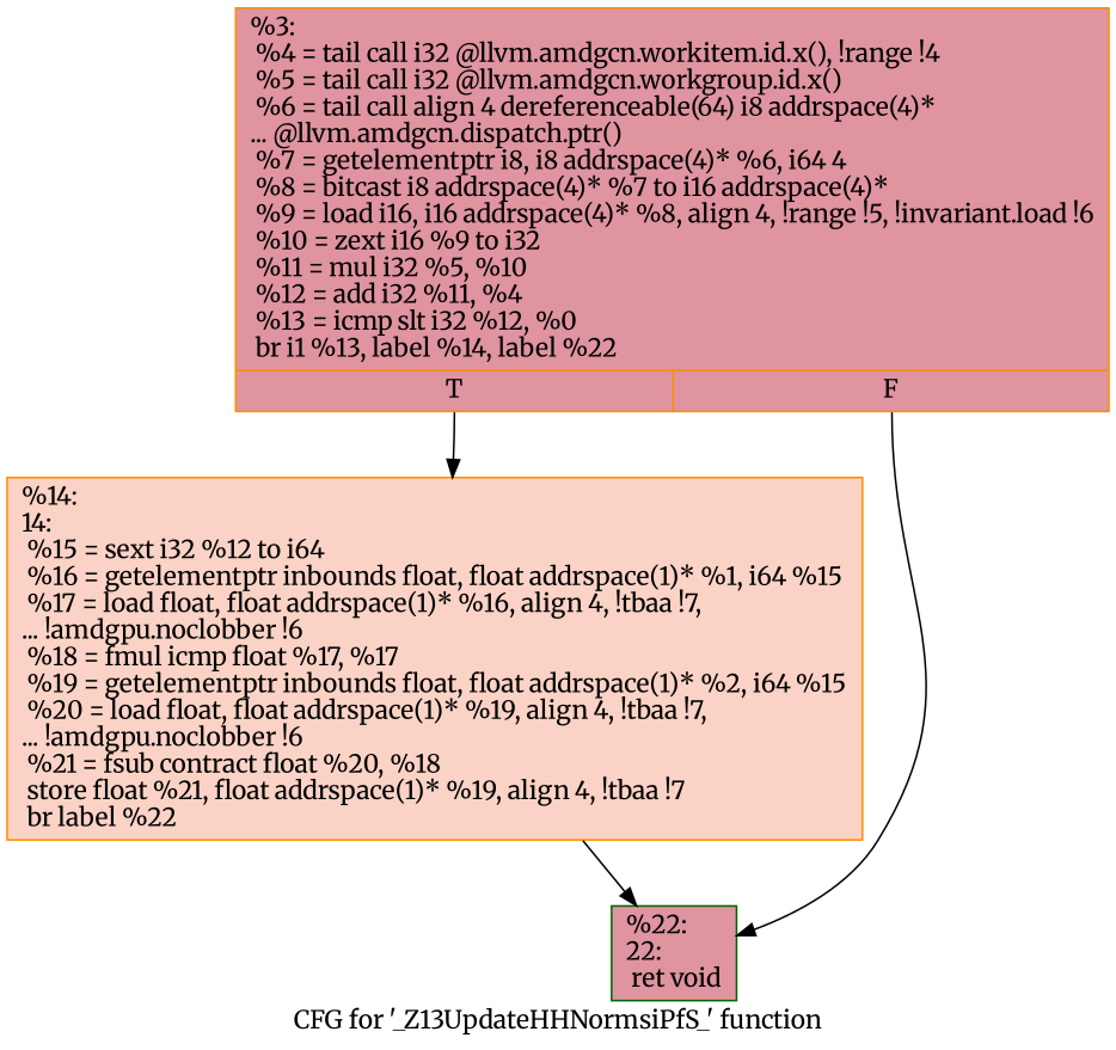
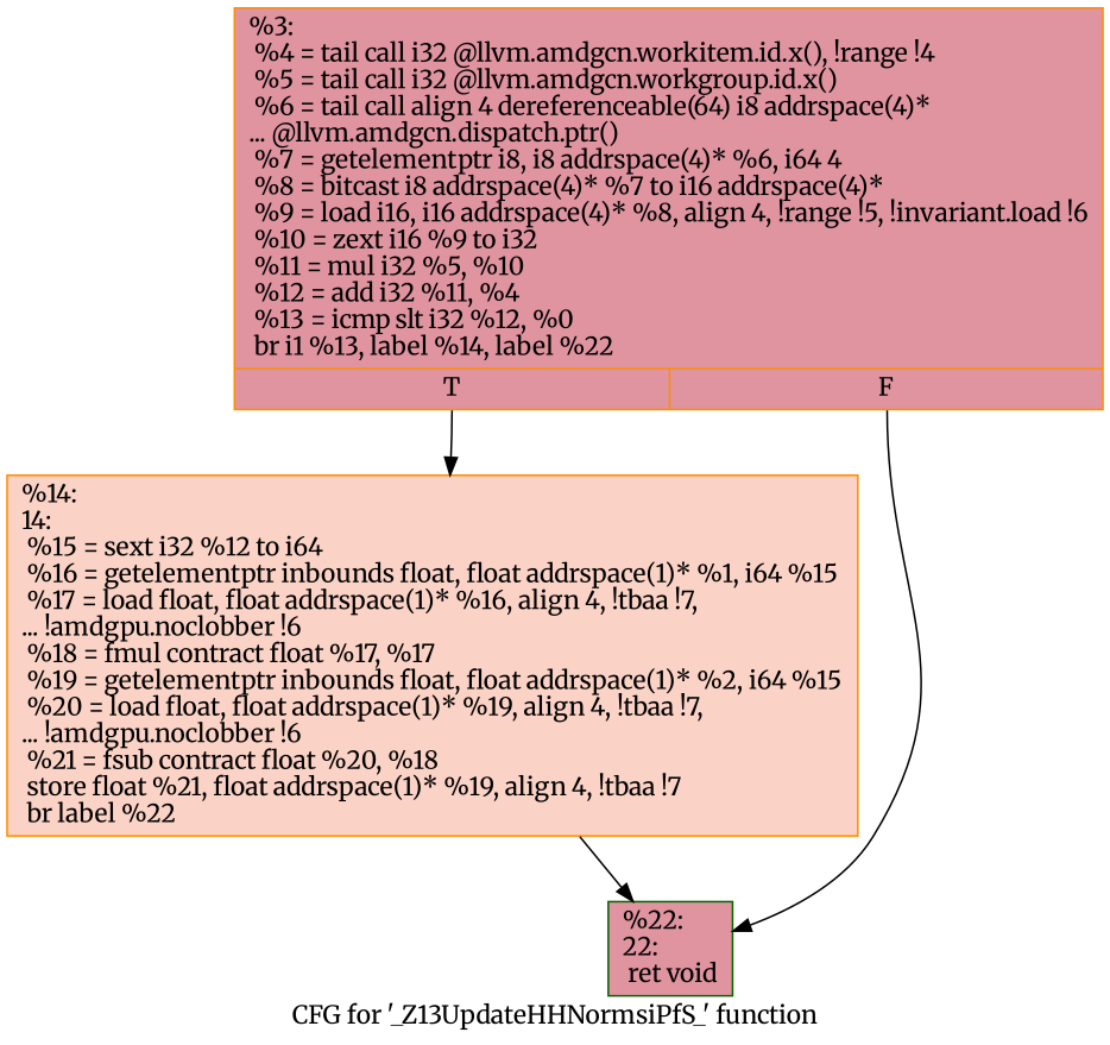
  digraph {
    label="CFG for '_Z13UpdateHHNormsiPfS_' function"
    fontname=Merriweather
    node [color=darkorange fillcolor="#b70d2870" shape=record style=filled fontname=Merriweather]
    edge [fontname=Merriweather]
    n1 [label="{%3:\l  %4 = tail call i32 @llvm.amdgcn.workitem.id.x(), !range !4\l  %5 = tail call i32 @llvm.amdgcn.workgroup.id.x()\l  %6 = tail call align 4 dereferenceable(64) i8 addrspace(4)*\l... @llvm.amdgcn.dispatch.ptr()\l  %7 = getelementptr i8, i8 addrspace(4)* %6, i64 4\l  %8 = bitcast i8 addrspace(4)* %7 to i16 addrspace(4)*\l  %9 = load i16, i16 addrspace(4)* %8, align 4, !range !5, !invariant.load !6\l  %10 = zext i16 %9 to i32\l  %11 = mul i32 %5, %10\l  %12 = add i32 %11, %4\l  %13 = icmp slt i32 %12, %0\l  br i1 %13, label %14, label %22\l|{<s0>T|<s1>F}}"]
-   n2 [fillcolor="#f59c7d70" label="{%14:\l14:                                               \l  %15 = sext i32 %12 to i64\l  %16 = getelementptr inbounds float, float addrspace(1)* %1, i64 %15\l  %17 = load float, float addrspace(1)* %16, align 4, !tbaa !7,\l... !amdgpu.noclobber !6\l  %18 = fmul icmp float %17, %17\l  %19 = getelementptr inbounds float, float addrspace(1)* %2, i64 %15\l  %20 = load float, float addrspace(1)* %19, align 4, !tbaa !7,\l... !amdgpu.noclobber !6\l  %21 = fsub contract float %20, %18\l  store float %21, float addrspace(1)* %19, align 4, !tbaa !7\l  br label %22\l}"]
+   n2 [fillcolor="#f59c7d70" label="{%14:\l14:                                               \l  %15 = sext i32 %12 to i64\l  %16 = getelementptr inbounds float, float addrspace(1)* %1, i64 %15\l  %17 = load float, float addrspace(1)* %16, align 4, !tbaa !7,\l... !amdgpu.noclobber !6\l  %18 = fmul contract float %17, %17\l  %19 = getelementptr inbounds float, float addrspace(1)* %2, i64 %15\l  %20 = load float, float addrspace(1)* %19, align 4, !tbaa !7,\l... !amdgpu.noclobber !6\l  %21 = fsub contract float %20, %18\l  store float %21, float addrspace(1)* %19, align 4, !tbaa !7\l  br label %22\l}"]
    n3 [color=darkgreen label="{%22:\l22:                                               \l  ret void\l}"]
    n1 -> n2 [tailport=s0]
    n1 -> n3 [tailport=s1]
    n2 -> n3
  }
